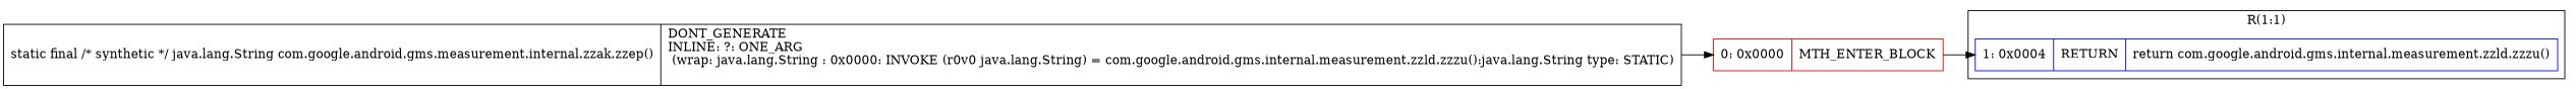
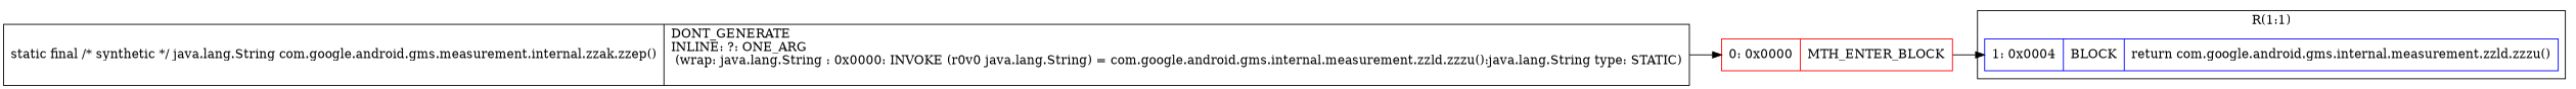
  digraph {
    rankdir=LR
    node [shape=record]
-   n1 [color=blue label="{1\:\ 0x0004|RETURN\l|return com.google.android.gms.internal.measurement.zzld.zzzu()\l}"]
+   n1 [color=blue label="{1\:\ 0x0004|BLOCK\l|return com.google.android.gms.internal.measurement.zzld.zzzu()\l}"]
    n2 [color=red label="{0\:\ 0x0000|MTH_ENTER_BLOCK\l}"]
    n3 [label="{static final \/* synthetic *\/ java.lang.String com.google.android.gms.measurement.internal.zzak.zzep()  | DONT_GENERATE\lINLINE: ?: ONE_ARG  \l  (wrap: java.lang.String : 0x0000: INVOKE  (r0v0 java.lang.String) =  com.google.android.gms.internal.measurement.zzld.zzzu():java.lang.String type: STATIC)\l\l}"]
    subgraph cluster_1 {
      label="R(1:1)"
      n1
    }
    n2 -> n1
    n3 -> n2
  }
